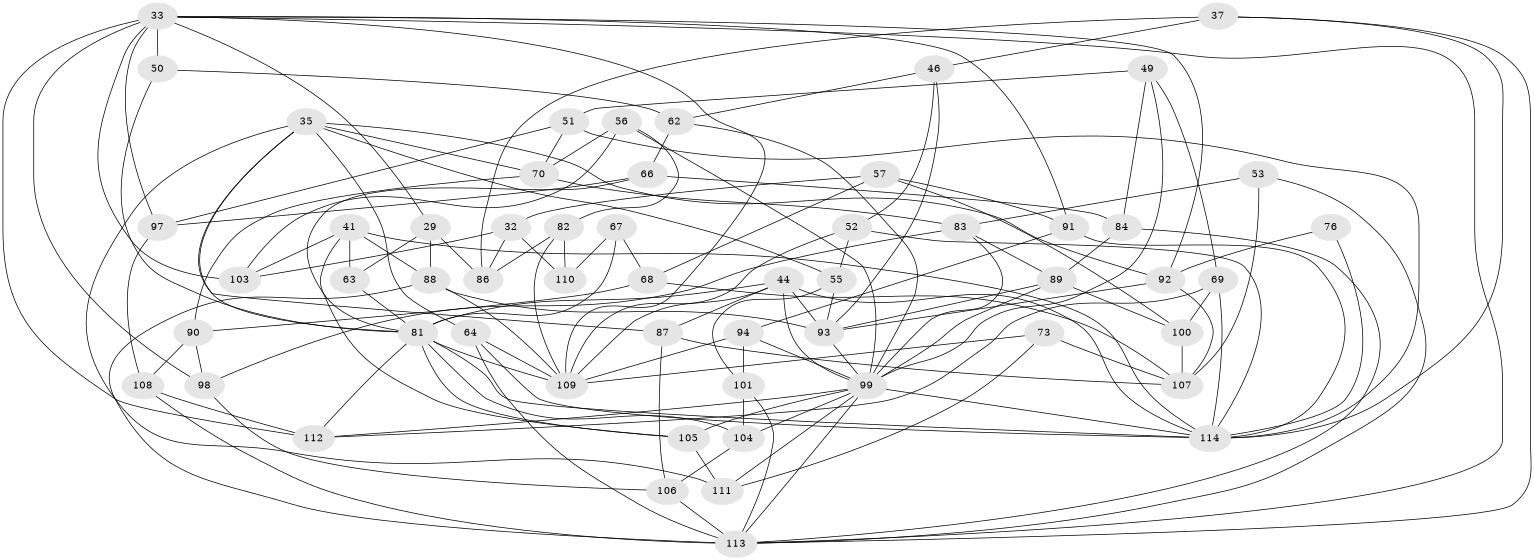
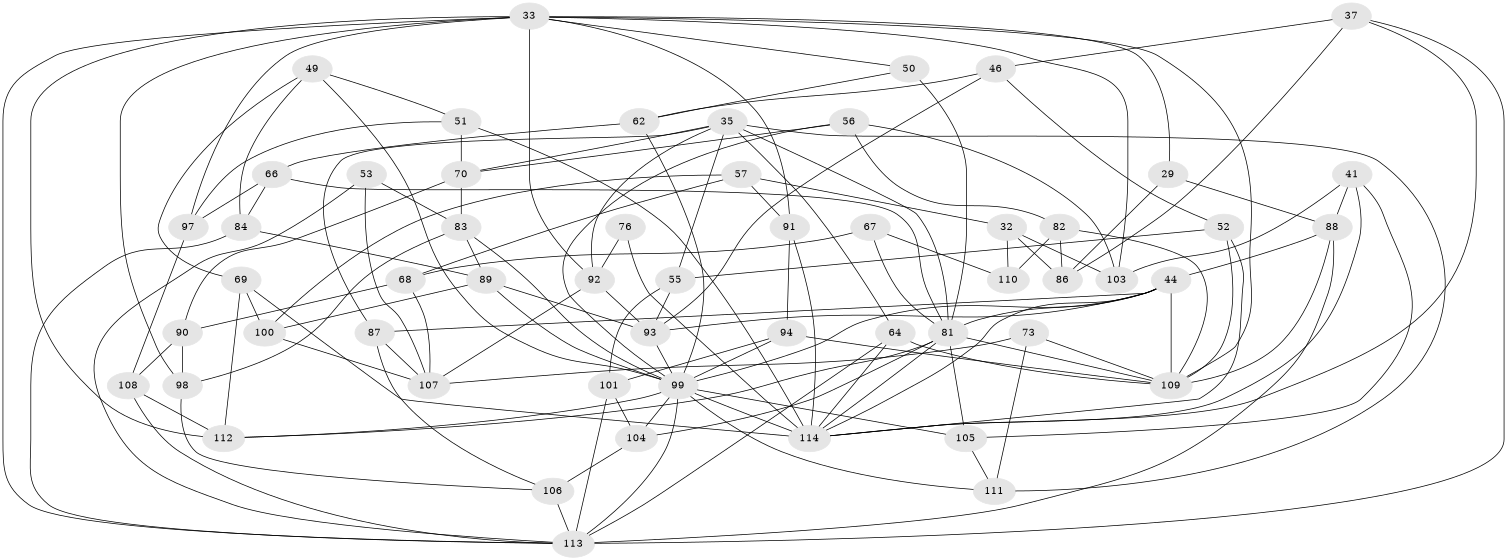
  graph {
    node [color=gray90 style=filled]
    33 [super="+2+26+32"]
    50
    n3 [label=29]
    91
    92 [super="+58"]
    97
    98
    103
    109 [super="+27+42"]
    112 [super="+74"]
    113 [super="+48+85"]
    81 [super="+14+80"]
    62
    86
-   63
    88 [super="+38"]
    114 [super="+102"]
    94
    93 [super="+77"]
    107 [super="+3+71"]
    108
    106 [super="+43"]
    35 [super="+6+12"]
    55
    64 [super="+47"]
    70 [super="+30"]
    87
    111 [super="+78"]
    101
    83 [super="+75"]
    90
    105 [super="+34"]
    104
    37
    46
    52
    41 [super="+40"]
    44 [super="+18"]
    99 [super="+65+28+95+96"]
    66
    49
    51
    69
    84
    100 [super="+25"]
    89 [super="+20"]
    53
    73 [super="+39"]
    56
    82
    110
    57
    68
    n54 [label=32]
    67 [super="+45"]
    76
    33 -- 50
    33 -- n3
    33 -- 91
    33 -- 92
    33 -- 97
    33 -- 98
    33 -- 103
    33 -- 109
    33 -- 112 [weight=2]
    33 -- 113
    50 -- 81 [weight=2]
    50 -- 62
    n3 -- 86
-   n3 -- 63
    n3 -- 88
    91 -- 114
    91 -- 94
    92 -- 93
    92 -- 107
    97 -- 108
    98 -- 106
    81 -- 109
    81 -- 112
    81 -- 114
    81 -- 105
    81 -- 104
    62 -- 99
    62 -- 66
-   63 -- 81
    88 -- 109 [weight=2]
    88 -- 113
-   88 -- 93 [weight=3]
+   88 -- 44 [weight=3]
    94 -- 109
    94 -- 101
    94 -- 99
    93 -- 99
    108 -- 112
    108 -- 113
    106 -- 113 [weight=3]
    35 -- 92
    35 -- 81
    35 -- 55
    35 -- 64
    35 -- 70
    35 -- 87
    35 -- 111 [weight=2]
    55 -- 93
    55 -- 101
    64 -- 109 [weight=2]
    64 -- 113 [weight=2]
    64 -- 114
    70 -- 83 [weight=2]
    70 -- 90
    87 -- 107
    87 -- 106
    101 -- 113
    101 -- 104
    83 -- 98
    83 -- 99 [weight=2]
    83 -- 89
    90 -- 98
    90 -- 108
    105 -- 111 [weight=2]
    104 -- 106
    37 -- 113
    37 -- 86
    37 -- 114
    37 -- 46
    46 -- 62
    46 -- 93
    46 -- 52
    52 -- 109
    52 -- 114
    52 -- 55
    41 -- 103
-   41 -- 63 [weight=2]
    41 -- 88
    41 -- 114
    41 -- 105
    44 -- 109 [weight=2]
    44 -- 81
    44 -- 114
    44 -- 93 [weight=2]
    44 -- 87
    44 -- 99 [weight=2]
    99 -- 112
    99 -- 113 [weight=2]
    99 -- 114 [weight=3]
    99 -- 111
    99 -- 105 [weight=2]
    99 -- 104
    66 -- 97
    66 -- 81
    66 -- 84
    49 -- 99
    49 -- 51
    49 -- 69
    49 -- 84
    51 -- 97
    51 -- 114
    51 -- 70
    69 -- 112
    69 -- 114
    69 -- 100
    84 -- 113
    84 -- 89
    100 -- 107 [weight=2]
    89 -- 93
    89 -- 99
    89 -- 100 [weight=2]
    53 -- 113
    53 -- 107
    53 -- 83 [weight=2]
    73 -- 109
    73 -- 107 [weight=2]
    73 -- 111
    56 -- 103
    56 -- 70
    56 -- 99
    56 -- 82
    82 -- 109
    82 -- 86
    82 -- 110
    57 -- 91
    57 -- 100
    57 -- 68
    57 -- n54
    68 -- 107
    68 -- 90
    n54 -- 103
    n54 -- 86
    n54 -- 110
    67 -- 81 [weight=3]
    67 -- 110 [weight=2]
    67 -- 68
    76 -- 92 [weight=2]
    76 -- 114 [weight=2]
  }
